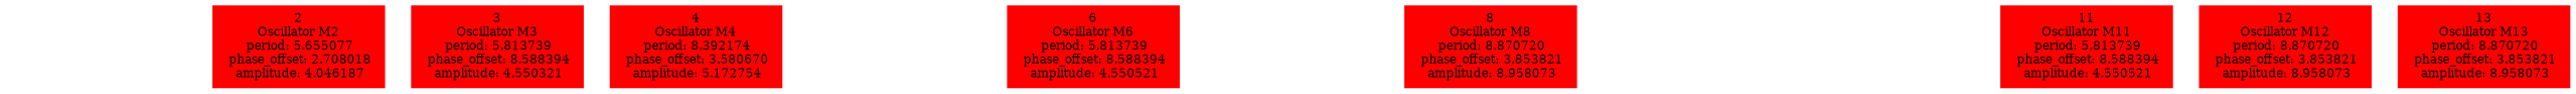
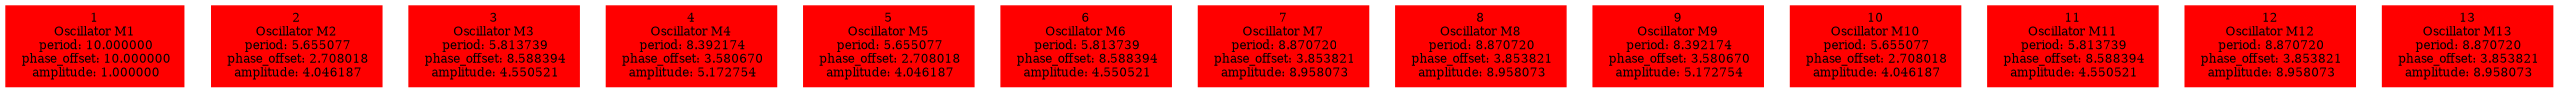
  digraph {
    forcelabels=true
    node [color=red fontsize=8 shape=box style=filled]
+   n1 [label=<1<BR />Oscillator M1<BR /> period: 10.000000<BR /> phase_offset: 10.000000<BR /> amplitude: 1.000000>]
    n2 [label=<2<BR />Oscillator M2<BR /> period: 5.655077<BR /> phase_offset: 2.708018<BR /> amplitude: 4.046187>]
-   n3 [label=<3<BR />Oscillator M3<BR /> period: 5.813739<BR /> phase_offset: 8.588394<BR /> amplitude: 4.550321>]
+   n3 [label=<3<BR />Oscillator M3<BR /> period: 5.813739<BR /> phase_offset: 8.588394<BR /> amplitude: 4.550521>]
    n4 [label=<4<BR />Oscillator M4<BR /> period: 8.392174<BR /> phase_offset: 3.580670<BR /> amplitude: 5.172754>]
+   n5 [label=<5<BR />Oscillator M5<BR /> period: 5.655077<BR /> phase_offset: 2.708018<BR /> amplitude: 4.046187>]
    n6 [label=<6<BR />Oscillator M6<BR /> period: 5.813739<BR /> phase_offset: 8.588394<BR /> amplitude: 4.550521>]
+   n7 [label=<7<BR />Oscillator M7<BR /> period: 8.870720<BR /> phase_offset: 3.853821<BR /> amplitude: 8.958073>]
    n8 [label=<8<BR />Oscillator M8<BR /> period: 8.870720<BR /> phase_offset: 3.853821<BR /> amplitude: 8.958073>]
+   n9 [label=<9<BR />Oscillator M9<BR /> period: 8.392174<BR /> phase_offset: 3.580670<BR /> amplitude: 5.172754>]
+   n10 [label=<10<BR />Oscillator M10<BR /> period: 5.655077<BR /> phase_offset: 2.708018<BR /> amplitude: 4.046187>]
    n11 [label=<11<BR />Oscillator M11<BR /> period: 5.813739<BR /> phase_offset: 8.588394<BR /> amplitude: 4.550521>]
    n12 [label=<12<BR />Oscillator M12<BR /> period: 8.870720<BR /> phase_offset: 3.853821<BR /> amplitude: 8.958073>]
    n13 [label=<13<BR />Oscillator M13<BR /> period: 8.870720<BR /> phase_offset: 3.853821<BR /> amplitude: 8.958073>]
  }
